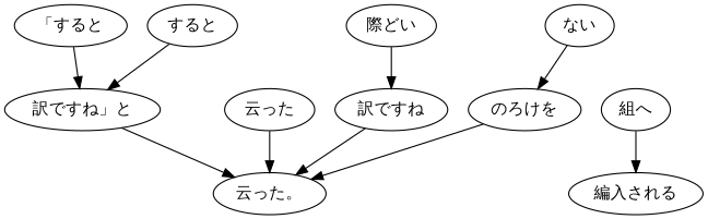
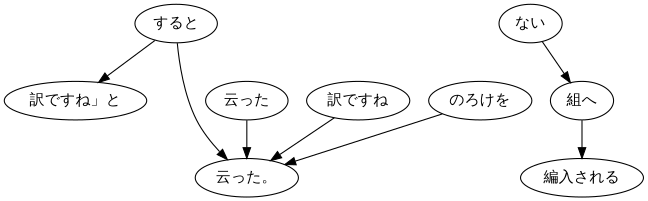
  digraph {
    fontname=Merriweather
    node [fontname=Merriweather]
    edge [fontname=Merriweather]
-   n1 [label="「すると"]
    n2 [label="訳ですね」と"]
    n3 [label="云った。"]
    n4 [label="すると"]
    n5 [label="ない"]
    n6 [label="組へ"]
    n7 [label="編入される"]
    n8 [label="云った"]
-   n9 [label="際どい"]
    n10 [label="訳ですね"]
    n11 [label="のろけを"]
-   n1 -> n2
-   n2 -> n3
+   n4 -> n3
    n4 -> n2
-   n5 -> n11
+   n5 -> n6
    n6 -> n7
    n8 -> n3
-   n9 -> n10
    n10 -> n3
    n11 -> n3
  }
